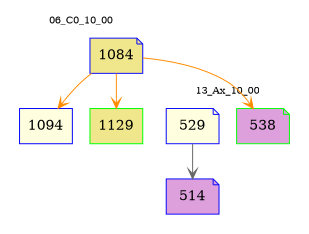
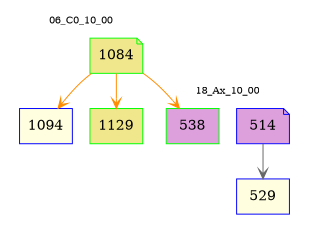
  digraph {
    node [color=blue fillcolor=plum shape=note style=filled]
    edge [arrowhead=vee color=darkorange]
    n1 [label=514]
-   n2 [color=green label=538]
-   n3 [fillcolor=lightyellow label=529]
-   n4 [fillcolor=khaki label=1084]
+   n2 [color=green label=538 shape=box]
+   n3 [fillcolor=lightyellow label=529 shape=box]
+   n4 [color=green fillcolor=khaki label=1084]
    n5 [fillcolor=lightyellow label=1094 shape=box]
    n6 [color=green fillcolor=khaki label=1129 shape=box]
    subgraph cluster_1 {
      color=white
      fontsize=10
-     label="13_Ax_10_00"
+     label="18_Ax_10_00"
      n1
      n2
      n3
    }
    subgraph cluster_2 {
      color=white
      fontsize=10
      label="06_C0_10_00"
      n4
      n5
      n6
    }
-   n3 -> n1 [color=gray40]
+   n1 -> n3 [color=gray40]
    n4 -> n2
    n4 -> n5
    n4 -> n6
  }
